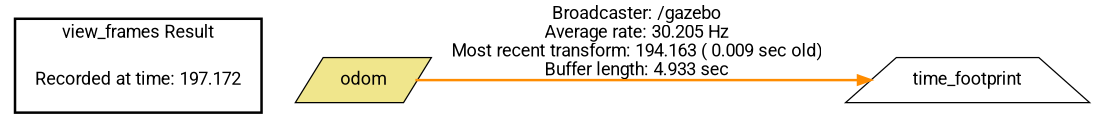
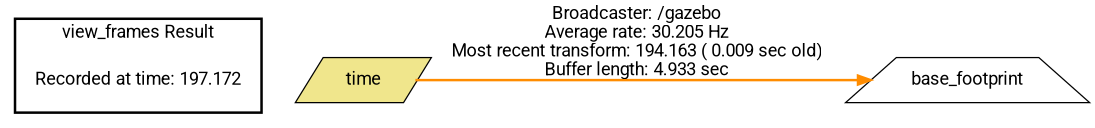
  digraph {
    fontname=Roboto
    rankdir=LR
    node [fillcolor=white fontname=Roboto style=filled]
    edge [fontname=Roboto]
    n1 [label="Recorded at time: 197.172" shape=plaintext]
-   odom [fillcolor=khaki shape=parallelogram]
-   base_footprint [shape=trapezium label=time_footprint]
+   odom [fillcolor=khaki shape=parallelogram label=time]
+   base_footprint [shape=trapezium]
    subgraph cluster_1 {
      color=black
      label="view_frames Result"
      style=bold
      n1
    }
    n1 -> odom [style=invis]
    odom -> base_footprint [color=darkorange label="Broadcaster: /gazebo\nAverage rate: 30.205 Hz\nMost recent transform: 194.163 ( 0.009 sec old)\nBuffer length: 4.933 sec\n" style=bold]
  }
